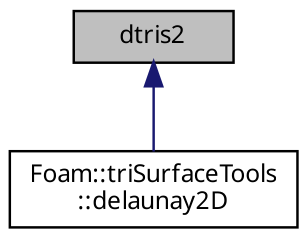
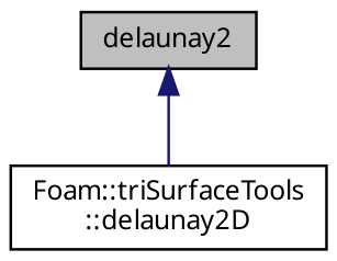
  digraph {
    rankdir=TB
    fontname="Noto Sans"
    node [color=black fontname="Noto Sans" fontsize=10 shape=record]
-   n1 [fillcolor=grey75 fontcolor=black height=0.2 label=dtris2 style=filled width=0.4]
+   n1 [fillcolor=grey75 fontcolor=black height=0.2 label=delaunay2 style=filled width=0.4]
    n2 [height=0.2 label="Foam::triSurfaceTools\l::delaunay2D" width=0.4]
    n1 -> n2 [color=midnightblue dir=back fontname="Noto Sans" fontsize=10 labelfontname=FreeSans labelfontsize=10 style=solid]
  }
